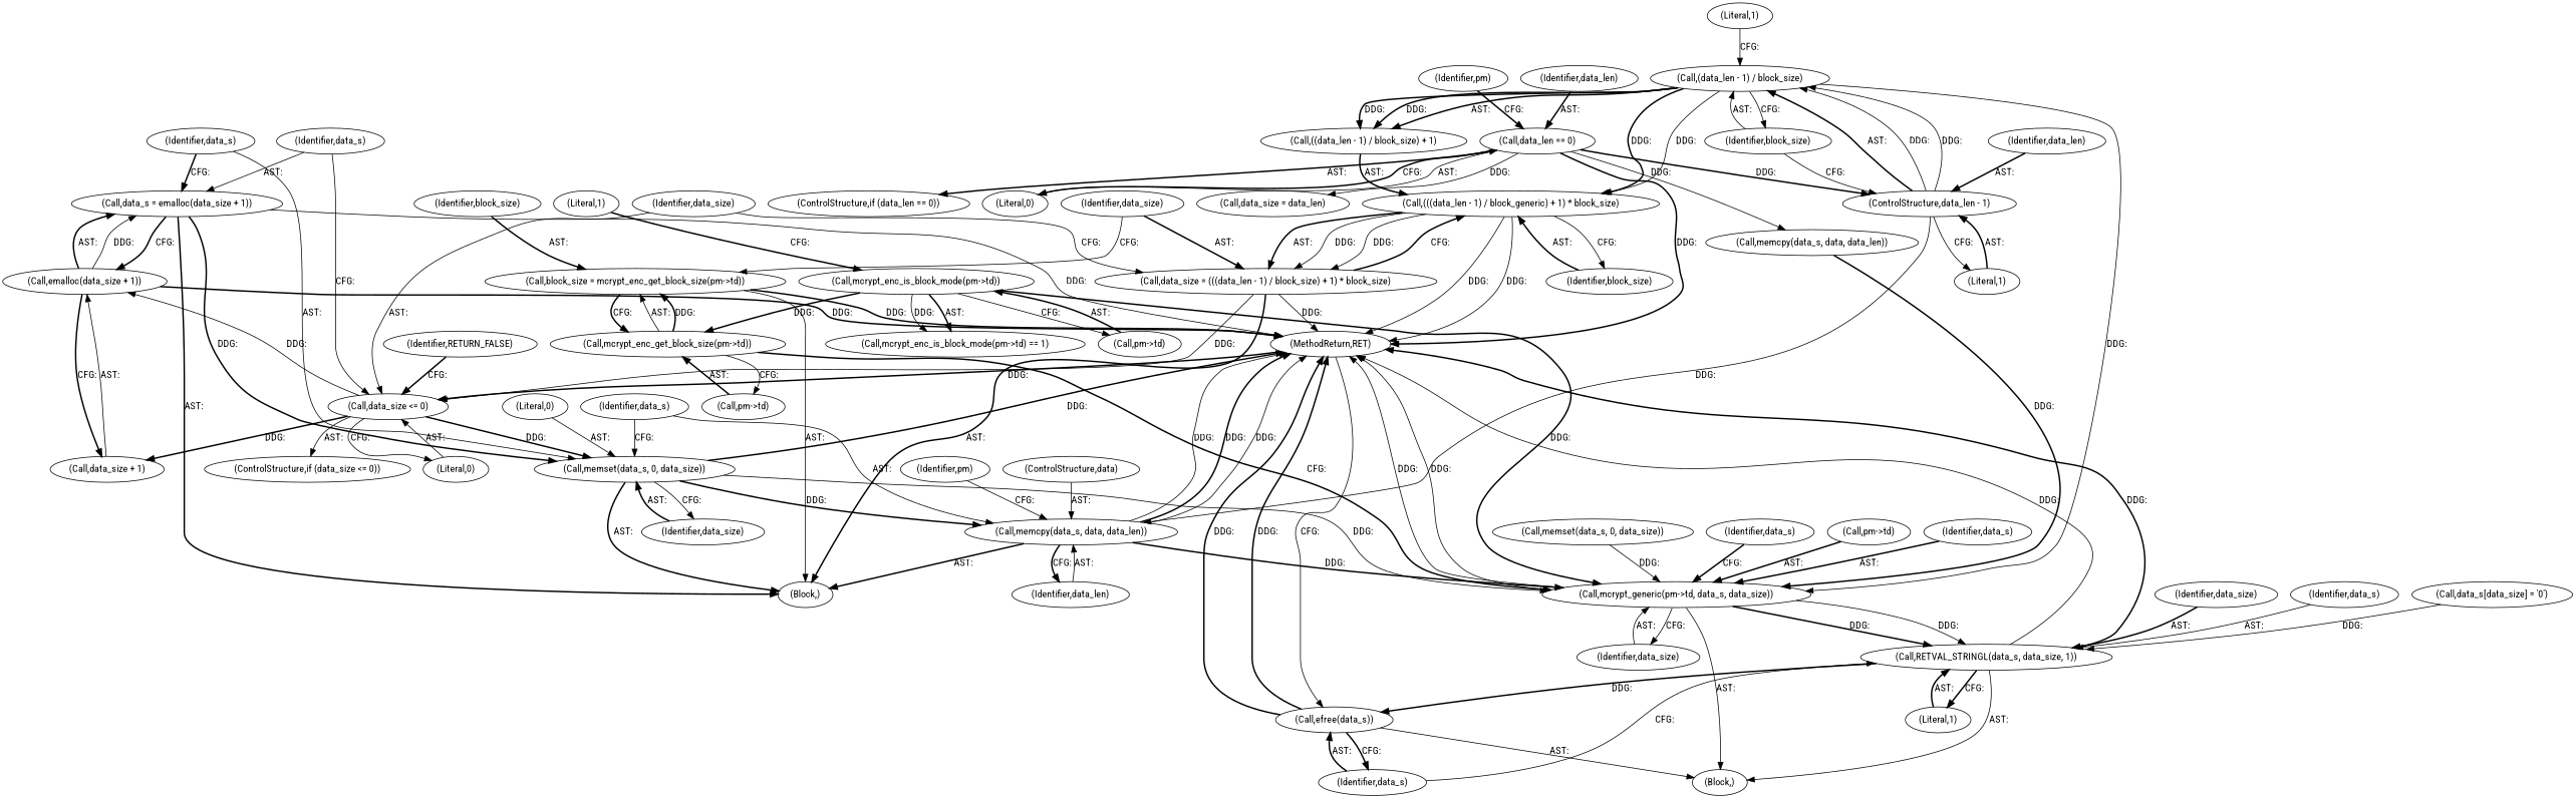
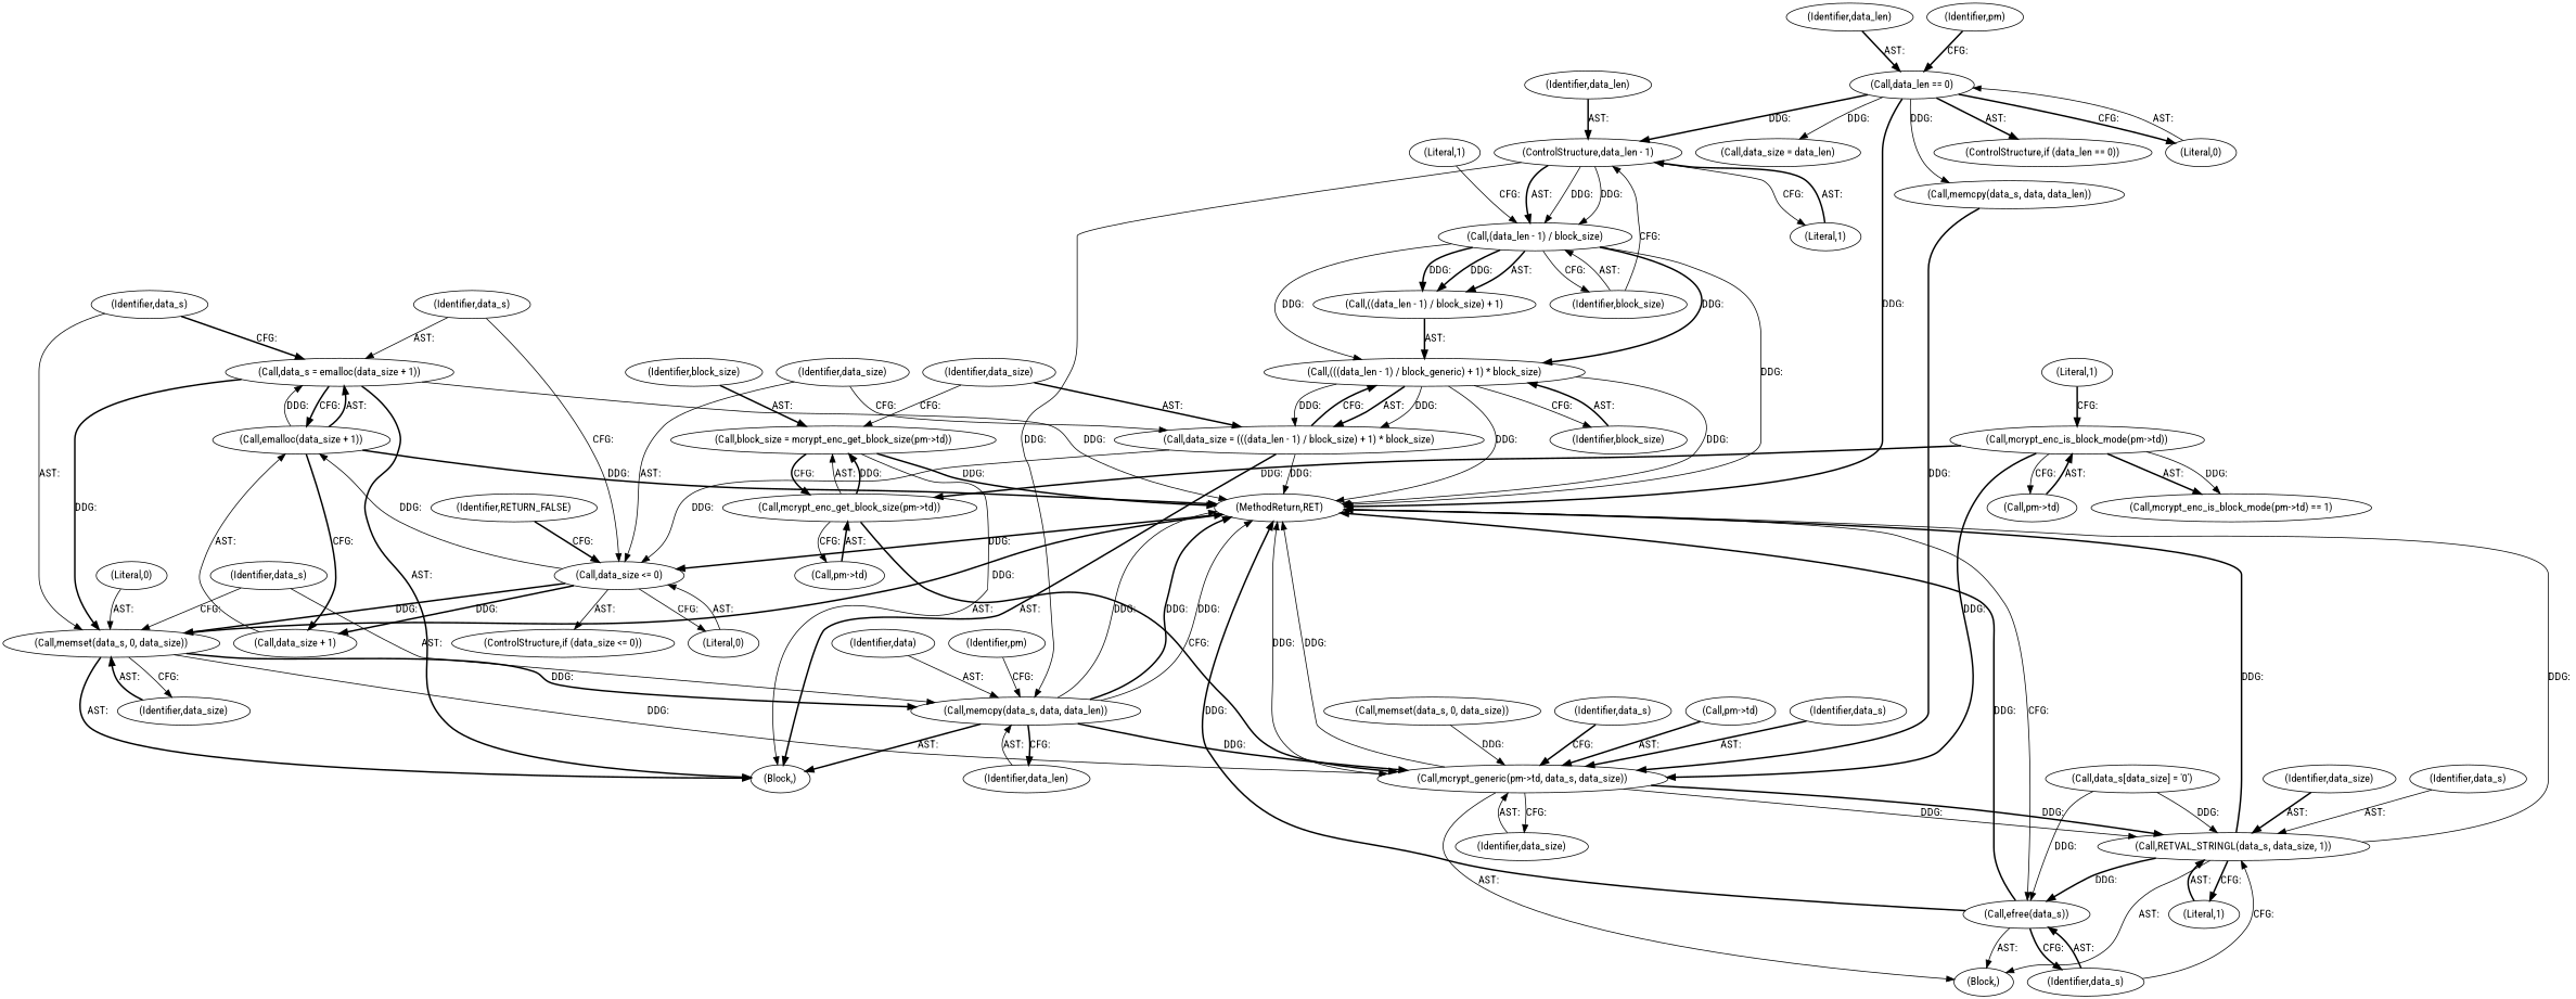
  digraph {
    fontname="Roboto Condensed"
    node [fontname="Roboto Condensed"]
    edge [fontname="Roboto Condensed" style=bold]
    n1 [label="(Call,data_s = emalloc(data_size + 1))"]
    n2 [label="(Call,emalloc(data_size + 1))"]
    n3 [label="(Call,memset(data_s, 0, data_size))"]
    n4 [label="(Block,)"]
    n5 [label="(MethodReturn,RET)"]
    n6 [label="(Call,data_size + 1)"]
    n7 [label="(Call,memcpy(data_s, data, data_len))"]
    n8 [label="(Call,mcrypt_generic(pm->td, data_s, data_size))"]
    n9 [label="(Identifier,data_size)"]
    n10 [label="(Call,data_size <= 0)"]
    n11 [label="(Call,efree(data_s))"]
    n12 [label="(ControlStructure,if (data_size <= 0))"]
    n13 [label="(Literal,0)"]
    n14 [label="(Call,data_size = (((data_len - 1) / block_size) + 1) * block_size)"]
    n15 [label="(Call,(((data_len - 1) / block_generic) + 1) * block_size)"]
    n16 [label="(Identifier,block_size)"]
    n17 [label="(Call,(data_len - 1) / block_size)"]
    n18 [label="(Identifier,block_size)"]
    n19 [label="(Call,((data_len - 1) / block_size) + 1)"]
    n20 [label="(ControlStructure,data_len - 1)"]
    n21 [label="(Literal,1)"]
    n22 [label="(Identifier,data_len)"]
    n23 [label="(Call,data_len == 0)"]
    n24 [label="(Call,data_size = data_len)"]
    n25 [label="(ControlStructure,if (data_len == 0))"]
    n26 [label="(Call,memcpy(data_s, data, data_len))"]
    n27 [label="(Literal,0)"]
    n28 [label="(Call,block_size = mcrypt_enc_get_block_size(pm->td))"]
    n29 [label="(Call,mcrypt_enc_get_block_size(pm->td))"]
    n30 [label="(Call,pm->td)"]
    n31 [label="(Call,RETVAL_STRINGL(data_s, data_size, 1))"]
    n32 [label="(Identifier,data_size)"]
    n33 [label="(Block,)"]
    n34 [label="(Call,mcrypt_enc_is_block_mode(pm->td))"]
    n35 [label="(Call,pm->td)"]
    n36 [label="(Call,mcrypt_enc_is_block_mode(pm->td) == 1)"]
    n37 [label="(Literal,1)"]
    n38 [label="(Identifier,data_s)"]
    n39 [label="(Identifier,data_len)"]
-   n40 [label="(ControlStructure,data)"]
+   n40 [label="(Identifier,data)"]
    n41 [label="(Identifier,data_size)"]
    n42 [label="(Identifier,data_s)"]
    n43 [label="(Identifier,pm)"]
    n44 [label="(Identifier,data_size)"]
    n45 [label="(Identifier,block_size)"]
    n46 [label="(Call,data_s[data_size] = '\0')"]
    n47 [label="(Identifier,pm)"]
    n48 [label="(Identifier,data_size)"]
    n49 [label="(Call,memset(data_s, 0, data_size))"]
    n50 [label="(Identifier,data_s)"]
    n51 [label="(Identifier,RETURN_FALSE)"]
    n52 [label="(Literal,0)"]
    n53 [label="(Identifier,data_s)"]
    n54 [label="(Identifier,data_s)"]
    n55 [label="(Call,pm->td)"]
    n56 [label="(Literal,1)"]
    n57 [label="(Identifier,data_s)"]
    n58 [label="(Literal,1)"]
    n59 [label="(Identifier,data_len)"]
    n60 [label="(Identifier,data_s)"]
    n1 -> n2 [label="CFG: "]
    n1 -> n3 [label="DDG: "]
    n1 -> n4 [label="AST: "]
    n1 -> n5 [label="DDG: " style=solid]
    n2 -> n1 [label="AST: "]
    n2 -> n1 [label="DDG: " style=solid]
    n2 -> n5 [label="DDG: "]
    n2 -> n6 [label="CFG: "]
    n3 -> n4 [label="AST: "]
    n3 -> n5 [label="DDG: "]
    n3 -> n7 [label="DDG: "]
    n3 -> n8 [label="DDG: " style=solid]
    n3 -> n9 [label="CFG: " style=solid]
    n5 -> n10 [label="DDG: "]
    n5 -> n11 [label="CFG: " style=solid]
    n6 -> n2 [label="AST: " style=solid]
    n7 -> n4 [label="AST: "]
    n7 -> n5 [label="DDG: " style=solid]
    n7 -> n5 [label="DDG: "]
    n7 -> n5 [label="DDG: " style=solid]
    n7 -> n8 [label="DDG: "]
    n7 -> n22 [label="CFG: "]
    n8 -> n5 [label="DDG: " style=solid]
    n8 -> n5 [label="DDG: " style=solid]
    n8 -> n31 [label="DDG: " style=solid]
    n8 -> n31 [label="DDG: "]
    n8 -> n32 [label="CFG: " style=solid]
    n8 -> n33 [label="AST: " style=solid]
    n9 -> n3 [label="AST: "]
    n10 -> n2 [label="DDG: " style=solid]
    n10 -> n3 [label="DDG: "]
    n10 -> n6 [label="DDG: "]
    n10 -> n12 [label="AST: " style=solid]
    n10 -> n13 [label="CFG: " style=solid]
    n11 -> n5 [label="DDG: "]
    n11 -> n5 [label="DDG: "]
    n11 -> n33 [label="AST: " style=solid]
    n11 -> n38 [label="CFG: "]
    n13 -> n10 [label="AST: " style=solid]
    n14 -> n4 [label="AST: "]
    n14 -> n5 [label="DDG: " style=solid]
    n14 -> n10 [label="DDG: " style=solid]
    n14 -> n15 [label="CFG: "]
    n15 -> n5 [label="DDG: " style=solid]
    n15 -> n5 [label="DDG: " style=solid]
    n15 -> n14 [label="AST: "]
    n15 -> n14 [label="DDG: " style=solid]
    n15 -> n14 [label="DDG: " style=solid]
    n15 -> n16 [label="CFG: " style=solid]
    n16 -> n15 [label="AST: "]
-   n17 -> n8 [label="DDG: " style=solid]
+   n17 -> n5 [label="DDG: " style=solid]
    n17 -> n15 [label="DDG: "]
    n17 -> n15 [label="DDG: " style=solid]
    n17 -> n18 [label="CFG: " style=solid]
    n17 -> n19 [label="AST: "]
    n17 -> n19 [label="DDG: "]
    n17 -> n19 [label="DDG: "]
    n18 -> n17 [label="AST: " style=solid]
    n18 -> n20 [label="CFG: " style=solid]
    n19 -> n15 [label="AST: "]
    n20 -> n7 [label="DDG: " style=solid]
    n20 -> n17 [label="AST: "]
    n20 -> n17 [label="DDG: " style=solid]
    n20 -> n17 [label="DDG: " style=solid]
    n20 -> n21 [label="CFG: " style=solid]
    n21 -> n20 [label="AST: "]
    n22 -> n7 [label="AST: " style=solid]
    n23 -> n5 [label="DDG: "]
    n23 -> n20 [label="DDG: "]
    n23 -> n24 [label="DDG: " style=solid]
    n23 -> n25 [label="AST: "]
    n23 -> n26 [label="DDG: " style=solid]
    n23 -> n27 [label="CFG: "]
    n26 -> n8 [label="DDG: "]
    n27 -> n23 [label="AST: " style=solid]
    n28 -> n4 [label="AST: " style=solid]
    n28 -> n5 [label="DDG: "]
    n28 -> n29 [label="CFG: "]
    n29 -> n8 [label="CFG: "]
    n29 -> n28 [label="AST: " style=solid]
    n29 -> n28 [label="DDG: "]
    n29 -> n30 [label="CFG: " style=solid]
    n30 -> n29 [label="AST: "]
    n31 -> n5 [label="DDG: "]
    n31 -> n5 [label="DDG: " style=solid]
    n31 -> n11 [label="DDG: "]
    n31 -> n33 [label="AST: " style=solid]
    n31 -> n37 [label="CFG: "]
    n32 -> n8 [label="AST: " style=solid]
    n34 -> n8 [label="DDG: "]
    n34 -> n29 [label="DDG: "]
    n34 -> n35 [label="CFG: " style=solid]
    n34 -> n36 [label="AST: "]
    n34 -> n36 [label="DDG: " style=solid]
    n35 -> n34 [label="AST: "]
    n37 -> n31 [label="AST: "]
    n38 -> n11 [label="AST: "]
    n38 -> n31 [label="CFG: " style=solid]
    n39 -> n23 [label="AST: "]
    n40 -> n7 [label="AST: " style=solid]
    n41 -> n31 [label="AST: "]
    n42 -> n31 [label="AST: " style=solid]
    n43 -> n23 [label="CFG: "]
    n44 -> n14 [label="AST: "]
    n44 -> n28 [label="CFG: " style=solid]
    n45 -> n28 [label="AST: "]
+   n46 -> n11 [label="DDG: " style=solid]
    n46 -> n31 [label="DDG: " style=solid]
    n47 -> n7 [label="CFG: " style=solid]
    n48 -> n10 [label="AST: " style=solid]
    n48 -> n14 [label="CFG: " style=solid]
    n49 -> n8 [label="DDG: " style=solid]
    n50 -> n1 [label="AST: " style=solid]
    n50 -> n10 [label="CFG: " style=solid]
    n51 -> n10 [label="CFG: "]
    n52 -> n3 [label="AST: " style=solid]
    n53 -> n8 [label="CFG: "]
    n54 -> n1 [label="CFG: "]
    n54 -> n3 [label="AST: " style=solid]
    n55 -> n8 [label="AST: "]
    n56 -> n17 [label="CFG: " style=solid]
    n57 -> n3 [label="CFG: " style=solid]
    n57 -> n7 [label="AST: " style=solid]
    n58 -> n34 [label="CFG: "]
    n59 -> n20 [label="AST: "]
    n60 -> n8 [label="AST: "]
  }
